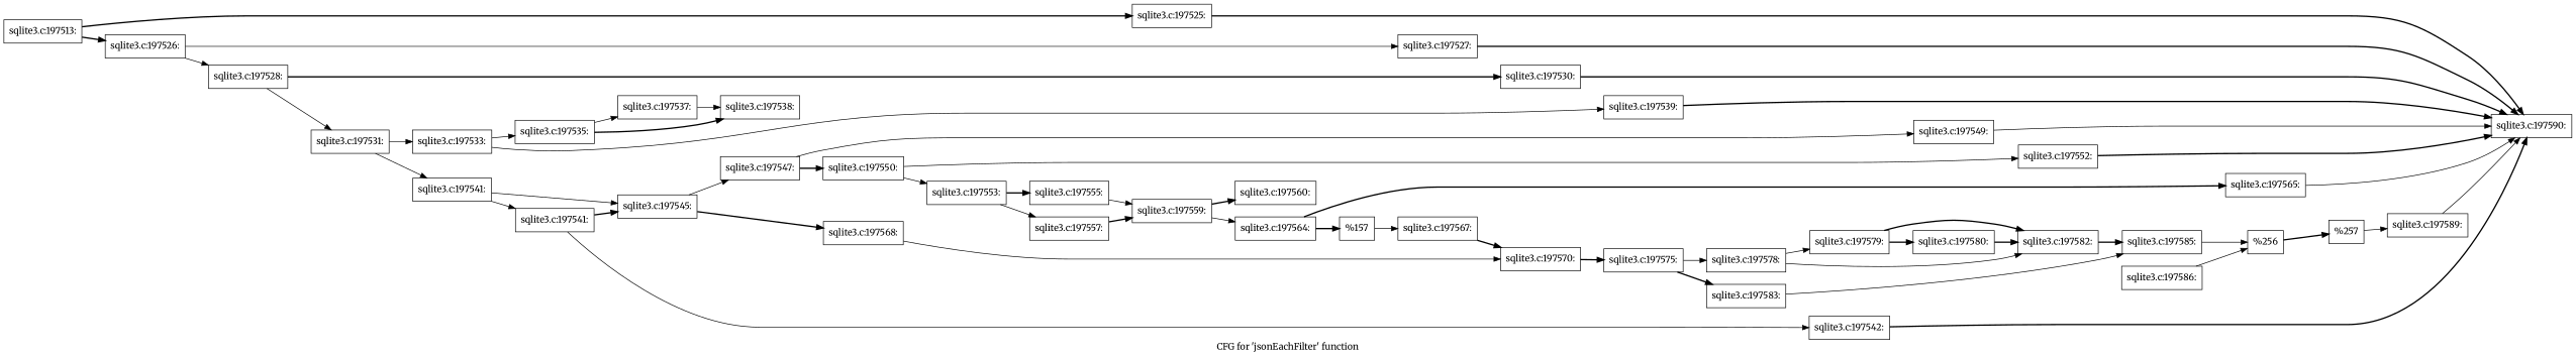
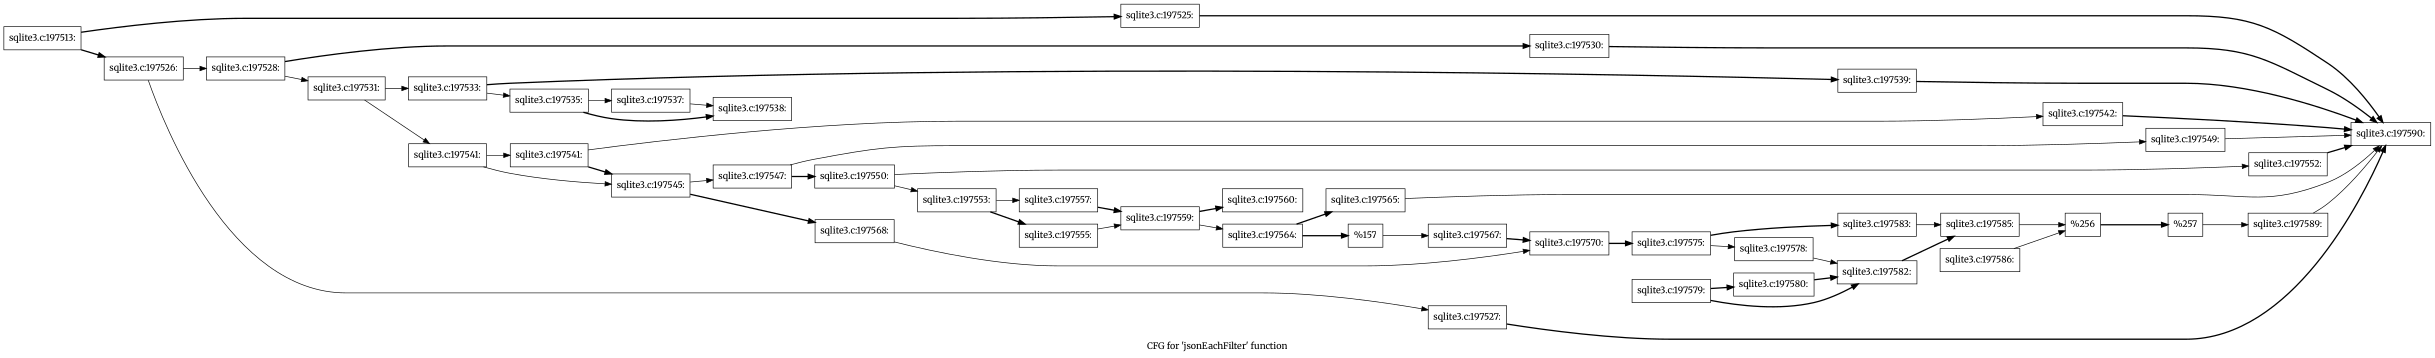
  digraph {
    fontname=Merriweather
    label="CFG for 'jsonEachFilter' function"
    rankdir=LR
    node [fontname=Merriweather shape=record]
    edge [fontname=Merriweather style=solid]
    n1 [label="{sqlite3.c:197513:}"]
    n2 [label="{sqlite3.c:197525:}"]
    n3 [label="{sqlite3.c:197526:}"]
    n4 [label="{sqlite3.c:197590:}"]
    n5 [label="{sqlite3.c:197527:}"]
    n6 [label="{sqlite3.c:197528:}"]
    n7 [label="{sqlite3.c:197530:}"]
    n8 [label="{sqlite3.c:197531:}"]
    n9 [label="{sqlite3.c:197533:}"]
    n10 [label="{sqlite3.c:197541:}"]
    n11 [label="{sqlite3.c:197535:}"]
    n12 [label="{sqlite3.c:197539:}"]
    n13 [label="{sqlite3.c:197541:}"]
    n14 [label="{sqlite3.c:197545:}"]
    n15 [label="{sqlite3.c:197537:}"]
    n16 [label="{sqlite3.c:197538:}"]
    n17 [label="{sqlite3.c:197542:}"]
    n18 [label="{sqlite3.c:197547:}"]
    n19 [label="{sqlite3.c:197568:}"]
    n20 [label="{sqlite3.c:197549:}"]
    n21 [label="{sqlite3.c:197550:}"]
    n22 [label="{sqlite3.c:197570:}"]
    n23 [label="{sqlite3.c:197552:}"]
    n24 [label="{sqlite3.c:197553:}"]
    n25 [label="{sqlite3.c:197575:}"]
    n26 [label="{sqlite3.c:197555:}"]
    n27 [label="{sqlite3.c:197557:}"]
    n28 [label="{sqlite3.c:197559:}"]
    n29 [label="{sqlite3.c:197560:}"]
    n30 [label="{sqlite3.c:197564:}"]
    n31 [label="{sqlite3.c:197565:}"]
    n32 [label="{%157}"]
    n33 [label="{sqlite3.c:197567:}"]
    n34 [label="{sqlite3.c:197578:}"]
    n35 [label="{sqlite3.c:197583:}"]
    n36 [label="{sqlite3.c:197586:}"]
    n37 [label="{%256}"]
    n38 [label="{sqlite3.c:197579:}"]
    n39 [label="{sqlite3.c:197582:}"]
    n40 [label="{sqlite3.c:197585:}"]
    n41 [label="{%257}"]
    n42 [label="{sqlite3.c:197580:}"]
    n43 [label="{sqlite3.c:197589:}"]
    n1 -> n2 [style=bold]
    n1 -> n3 [style=bold]
    n2 -> n4 [style=bold]
    n3 -> n5
    n3 -> n6
    n5 -> n4 [style=bold]
    n6 -> n7 [style=bold]
    n6 -> n8
    n7 -> n4 [style=bold]
    n8 -> n9
    n8 -> n10
    n9 -> n11
-   n9 -> n12
+   n9 -> n12 [style=bold]
    n10 -> n13
    n10 -> n14
    n11 -> n15
    n11 -> n16 [style=bold]
    n12 -> n4 [style=bold]
    n13 -> n14 [style=bold]
    n13 -> n17
    n14 -> n18
    n14 -> n19 [style=bold]
    n15 -> n16
    n17 -> n4 [style=bold]
    n18 -> n20
    n18 -> n21 [style=bold]
    n19 -> n22
    n20 -> n4
    n21 -> n23
    n21 -> n24
    n22 -> n25 [style=bold]
    n23 -> n4 [style=bold]
    n24 -> n26 [style=bold]
    n24 -> n27
    n25 -> n34
    n25 -> n35 [style=bold]
    n26 -> n28
    n27 -> n28 [style=bold]
    n28 -> n29 [style=bold]
    n28 -> n30
    n30 -> n31 [style=bold]
    n30 -> n32 [style=bold]
    n31 -> n4
    n32 -> n33
    n33 -> n22 [style=bold]
-   n34 -> n38
    n34 -> n39
    n35 -> n40
    n36 -> n37
    n37 -> n41 [style=bold]
    n38 -> n39 [style=bold]
    n38 -> n42 [style=bold]
    n39 -> n40 [style=bold]
    n40 -> n37
    n41 -> n43
    n42 -> n39 [style=bold]
    n43 -> n4
  }
